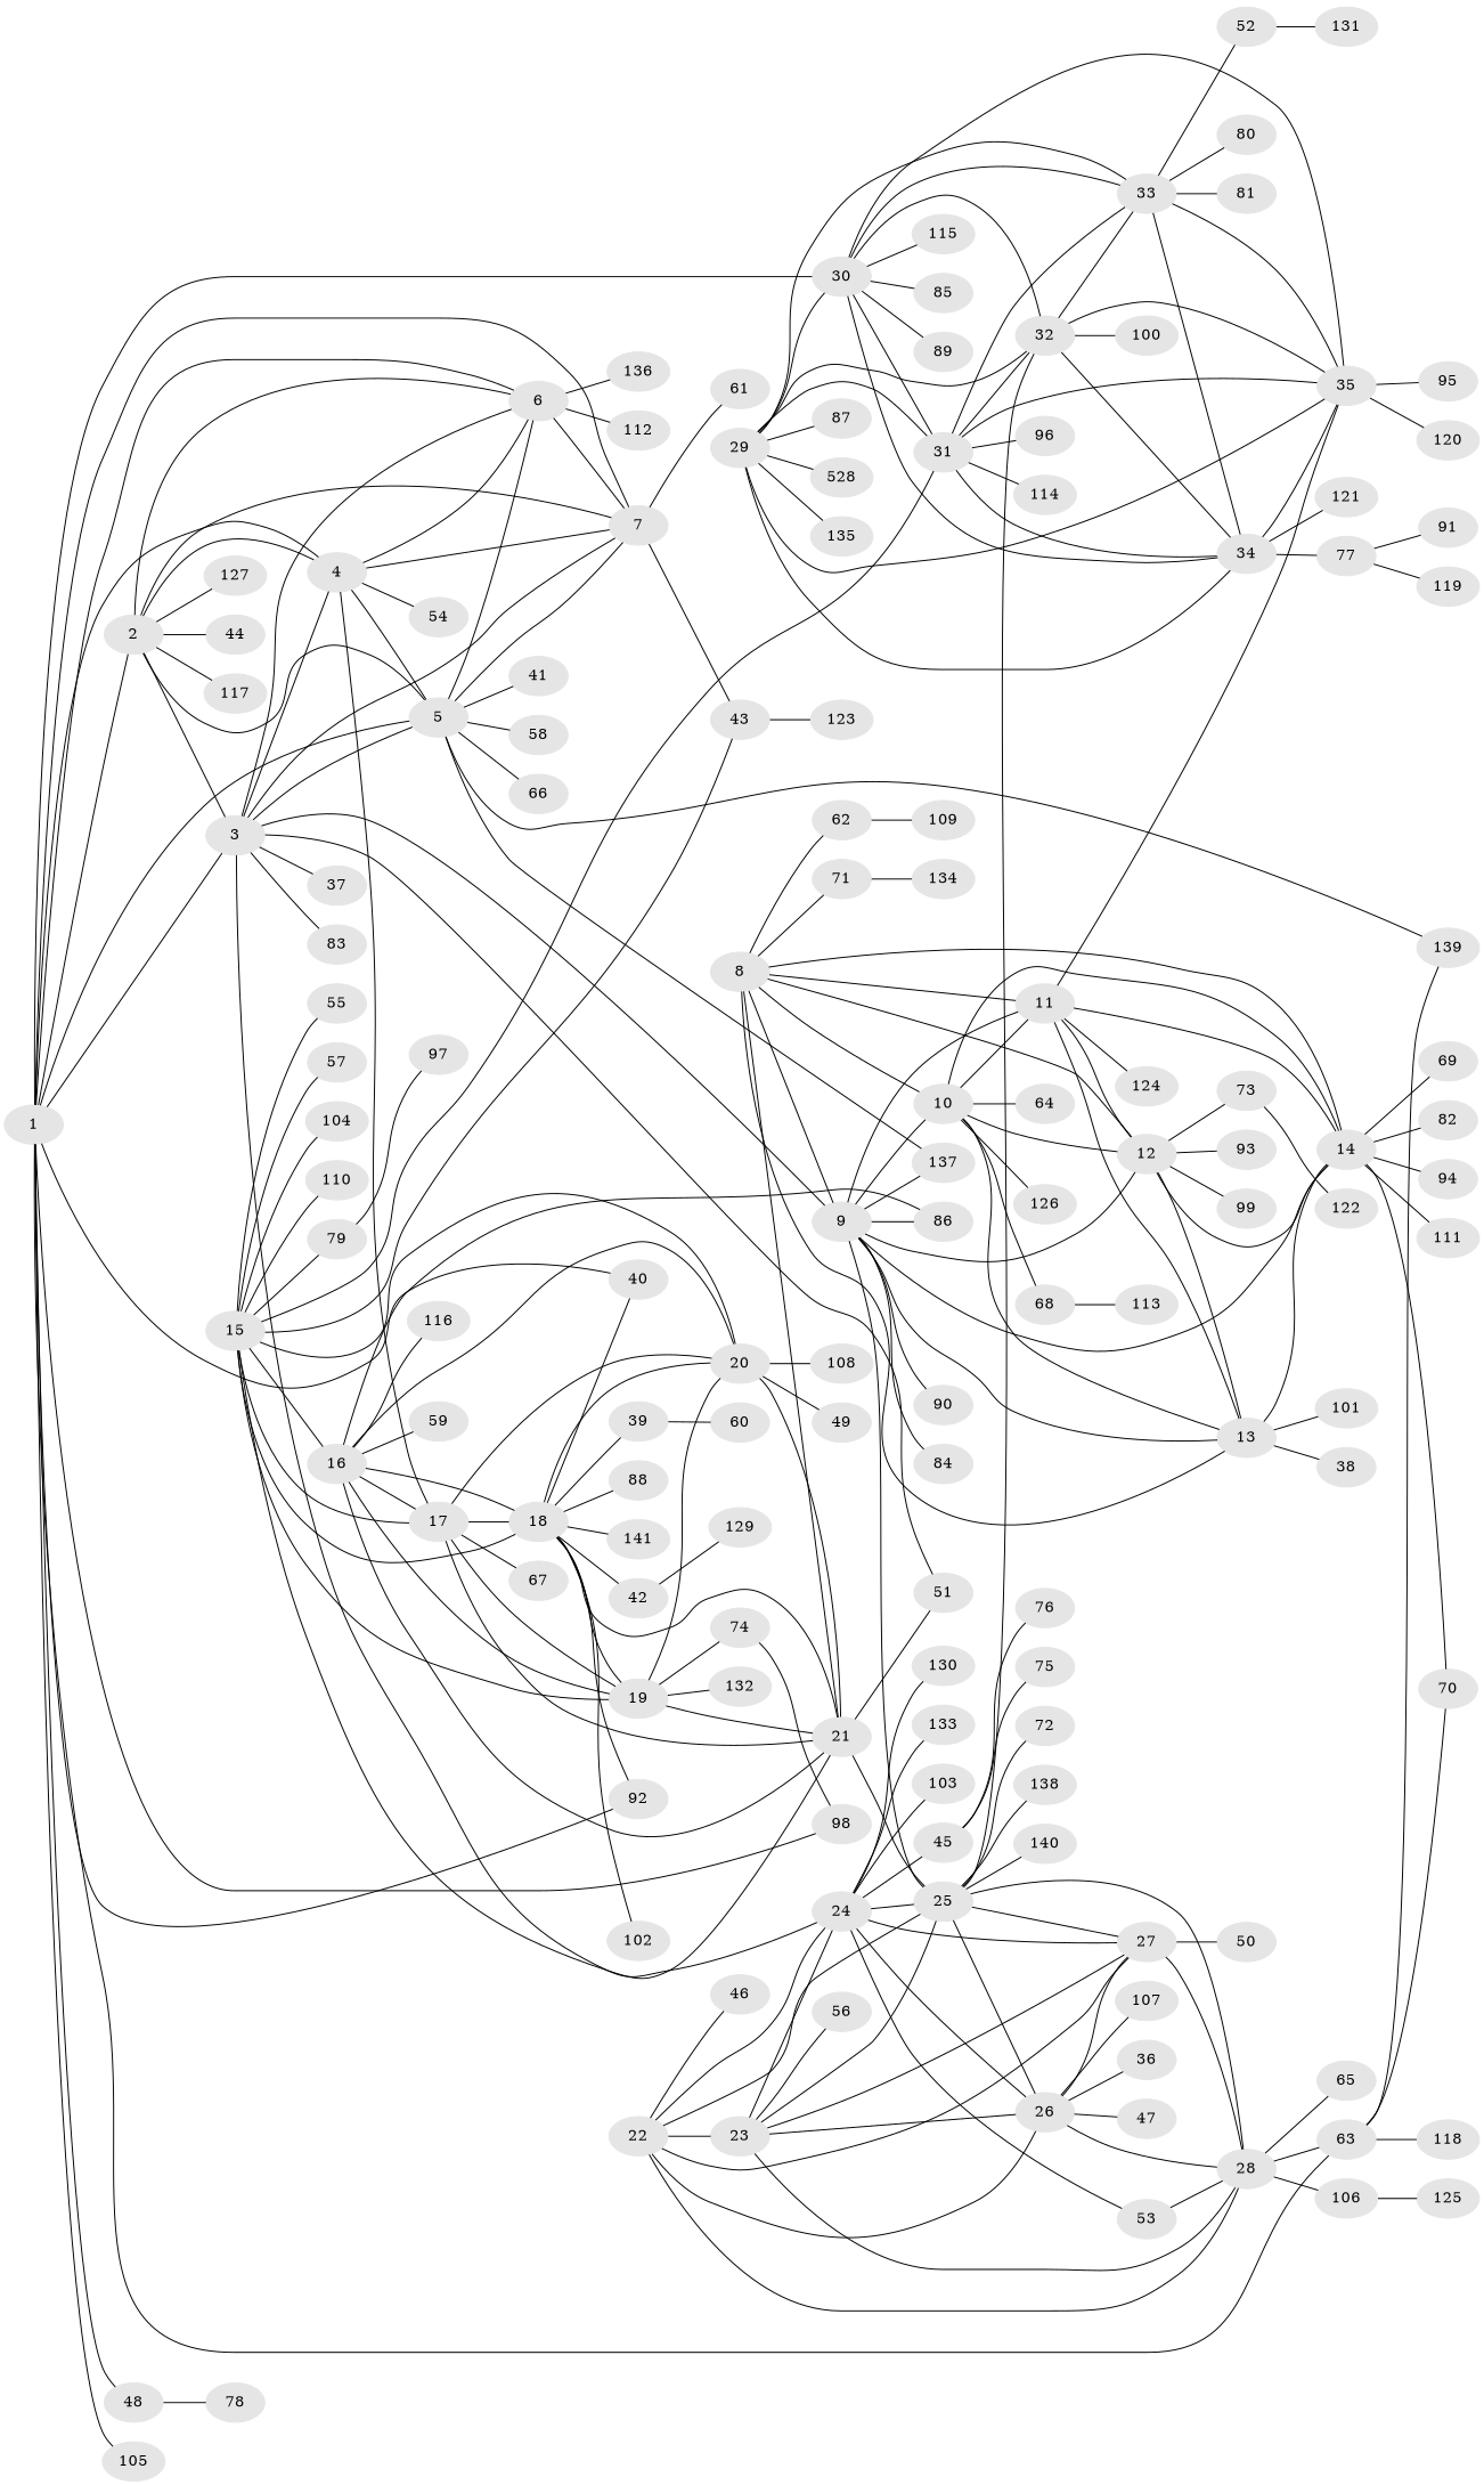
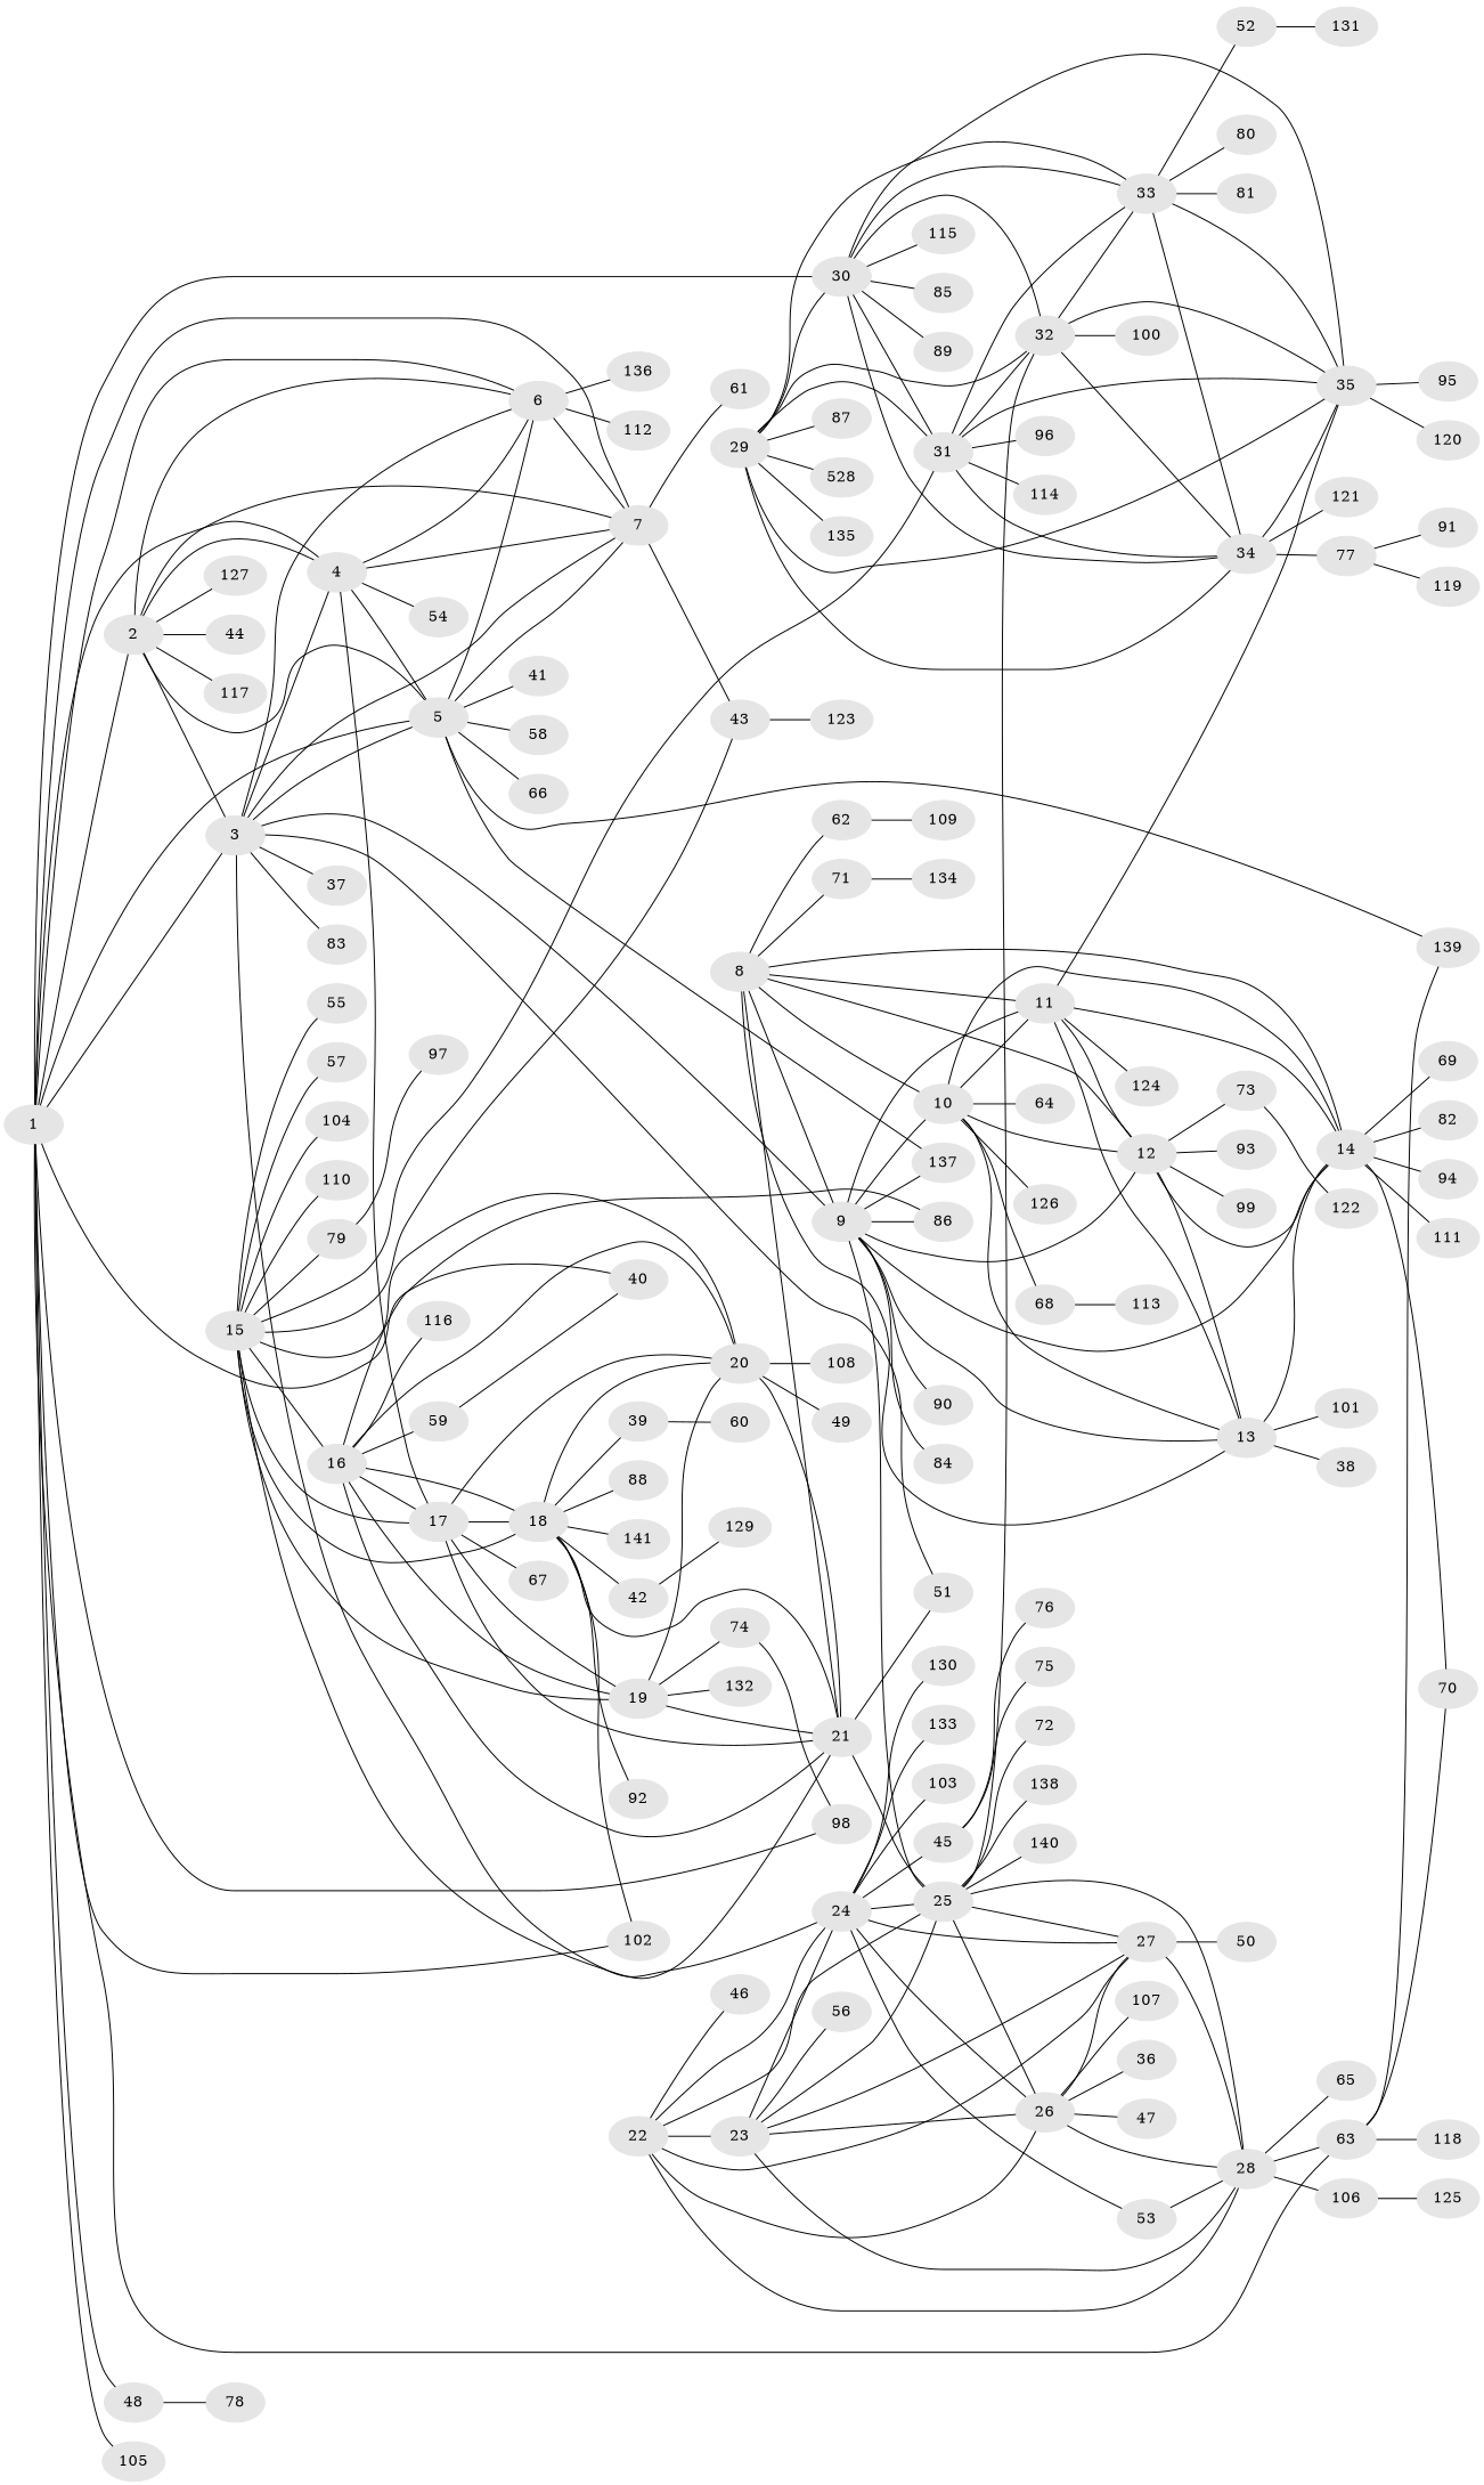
  graph {
    rankdir=LR
    node [color=gray90 style=filled]
    1
    2
    3
    4
    5
    6
    7
    30
    40
    48
    63
    92
    98
    105
    44
    117
    127
    9
    24
    37
    51
    83
    17
    54
    41
    58
    66
    137
    139
    112
    136
    43
    61
    35
    31
    32
    33
    34
    85
    89
    115
    78
    70
    118
    10
    11
    12
    13
    14
    25
    84
    86
    90
    26
    27
    45
    53
    103
    130
    133
    21
    18
    19
    20
    67
    123
    8
    62
    71
    64
    68
    126
    124
    73
    93
    99
    38
    101
    69
    82
    94
    111
    109
    134
    28
    72
    138
    140
    113
    95
    120
    122
    15
    16
    55
    57
    79
    104
    110
    59
    116
    39
    42
    88
    102
    141
    74
    132
    49
    108
    96
    114
    97
    60
    129
    22
    23
    46
    56
    36
    47
    107
    50
    65
    106
    75
    76
    100
    125
    29
    87
    n132 [label=528]
    135
    52
    80
    81
    77
    121
    131
    91
    119
    1 -- 2
    1 -- 3
    1 -- 4
    1 -- 5
    1 -- 6
    1 -- 7
    1 -- 30
    1 -- 40
    1 -- 48
    1 -- 63
-   1 -- 92
+   1 -- 102
    1 -- 98
    1 -- 105
    2 -- 3
    2 -- 4
    2 -- 5
    2 -- 6
    2 -- 7
    2 -- 44
    2 -- 117
    2 -- 127
    3 -- 4
    3 -- 5
    3 -- 6
    3 -- 7
    3 -- 9
    3 -- 24
    3 -- 37
    3 -- 51
    3 -- 83
    4 -- 5
    4 -- 6
    4 -- 7
    4 -- 17
    4 -- 54
    5 -- 6
    5 -- 7
    5 -- 41
    5 -- 58
    5 -- 66
    5 -- 137
    5 -- 139
    6 -- 7
    6 -- 112
    6 -- 136
    7 -- 43
    7 -- 61
    30 -- 35
    30 -- 31
    30 -- 32
    30 -- 33
    30 -- 34
    30 -- 85
    30 -- 89
    30 -- 115
    48 -- 78
    63 -- 139
    63 -- 70
    63 -- 118
    9 -- 137
    9 -- 10
    9 -- 11
    9 -- 12
    9 -- 13
    9 -- 14
    9 -- 25
    9 -- 84
    9 -- 86
    9 -- 90
    24 -- 25
    24 -- 26
    24 -- 27
    24 -- 45
    24 -- 53
    24 -- 103
    24 -- 130
    24 -- 133
    17 -- 21
    17 -- 18
    17 -- 19
    17 -- 20
    17 -- 67
    43 -- 123
    35 -- 95
    35 -- 120
    31 -- 35
    31 -- 32
    31 -- 33
    31 -- 34
    31 -- 96
    31 -- 114
    32 -- 35
    32 -- 33
    32 -- 34
    32 -- 100
    33 -- 35
    33 -- 34
    33 -- 52
    33 -- 80
    33 -- 81
    34 -- 35
    34 -- 77
    34 -- 121
    10 -- 11
    10 -- 12
    10 -- 13
    10 -- 14
    10 -- 64
    10 -- 68
    10 -- 126
    11 -- 35
    11 -- 12
    11 -- 13
    11 -- 14
    11 -- 124
    12 -- 13
    12 -- 14
    12 -- 73
    12 -- 93
    12 -- 99
    13 -- 14
    13 -- 38
    13 -- 101
    14 -- 70
    14 -- 69
    14 -- 82
    14 -- 94
    14 -- 111
    25 -- 32
    25 -- 26
    25 -- 27
    25 -- 28
    25 -- 72
    25 -- 138
    25 -- 140
    26 -- 27
    26 -- 28
    26 -- 36
    26 -- 47
    26 -- 107
    27 -- 28
    27 -- 50
    45 -- 75
    45 -- 76
    53 -- 28
    21 -- 51
    21 -- 25
-   18 -- 40
+   59 -- 40
    18 -- 92
    18 -- 21
-   18 -- 19
    18 -- 20
    18 -- 39
    18 -- 42
    18 -- 88
    18 -- 102
    18 -- 141
    19 -- 21
    19 -- 20
    19 -- 74
    19 -- 132
    20 -- 21
    20 -- 49
    20 -- 108
    8 -- 9
    8 -- 10
    8 -- 11
    8 -- 12
    8 -- 13
    8 -- 14
    8 -- 21
    8 -- 62
    8 -- 71
    62 -- 109
    71 -- 134
    68 -- 113
    73 -- 122
    28 -- 63
    28 -- 65
    28 -- 106
    15 -- 17
    15 -- 43
    15 -- 31
    15 -- 21
    15 -- 18
    15 -- 19
    15 -- 20
    15 -- 16
    15 -- 55
    15 -- 57
    15 -- 79
    15 -- 104
    15 -- 110
    16 -- 17
    16 -- 86
    16 -- 21
    16 -- 18
    16 -- 19
    16 -- 20
    16 -- 59
    16 -- 116
    79 -- 97
    39 -- 60
    42 -- 129
    74 -- 98
    22 -- 24
    22 -- 25
    22 -- 26
    22 -- 27
    22 -- 28
    22 -- 23
    22 -- 46
    23 -- 24
    23 -- 25
    23 -- 26
    23 -- 27
    23 -- 28
    23 -- 56
    106 -- 125
    29 -- 30
    29 -- 35
    29 -- 31
    29 -- 32
    29 -- 33
    29 -- 34
    29 -- 87
    29 -- n132
    29 -- 135
    52 -- 131
    77 -- 91
    77 -- 119
  }
